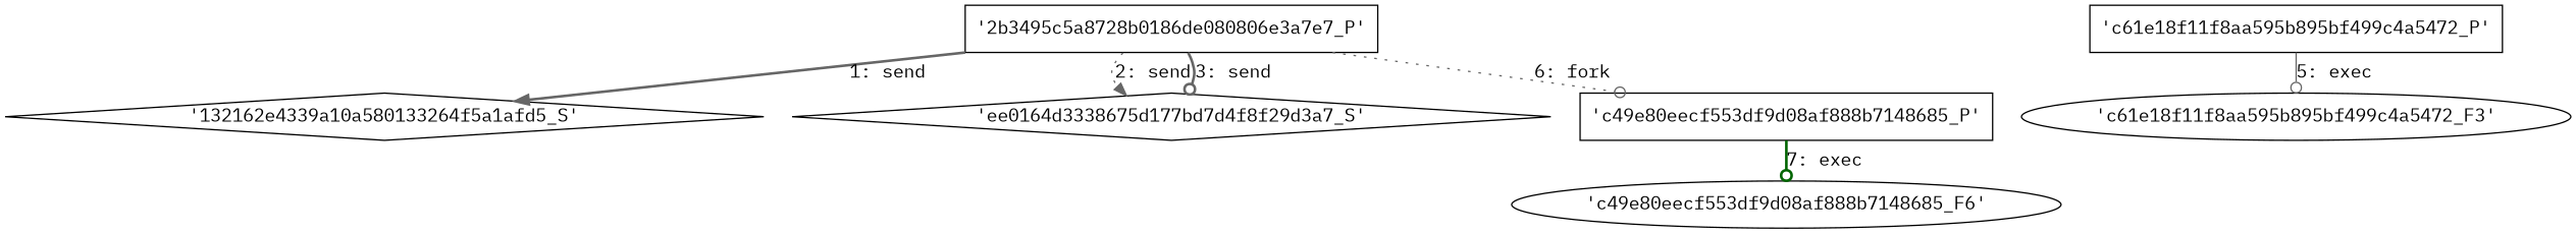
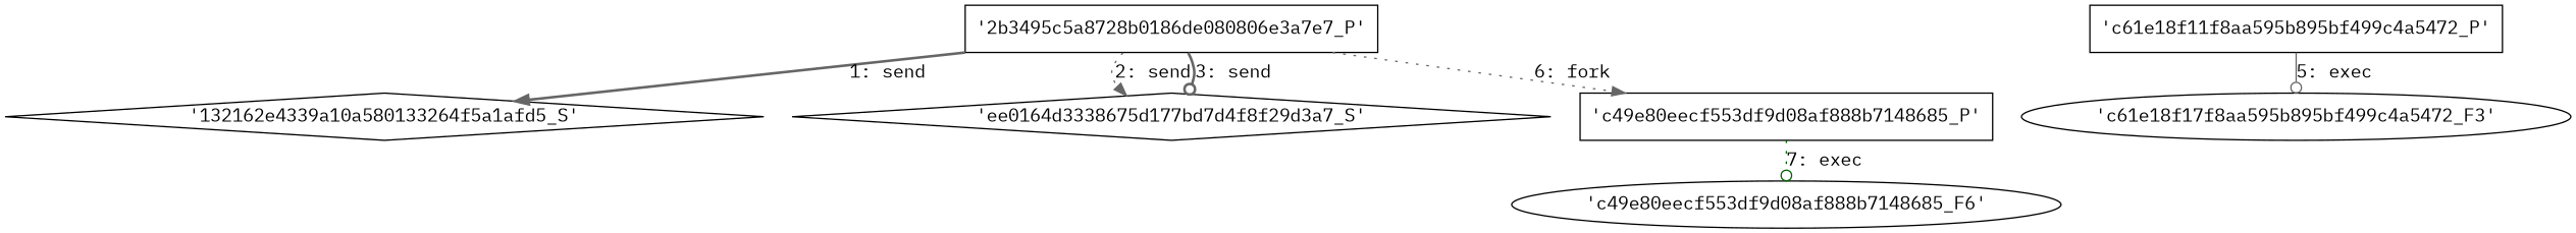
  digraph {
    engine=neato
    fixedsize=false
    fontname="IBM Plex Mono"
    fontsize=10
    nodesep=0.3
    rankdir=TB
    ranksep=0
    splines=true
    node [fontname="IBM Plex Mono" node_type=Process shape=box]
    edge [arrowhead=normal color=gray40 fontname="IBM Plex Mono" style=dotted]
    "'132162e4339a10a580133264f5a1afd5_S'" [node_type=Socket shape=diamond]
    "'2b3495c5a8728b0186de080806e3a7e7_P'"
    "'ee0164d3338675d177bd7d4f8f29d3a7_S'" [node_type=Socket shape=diamond]
    "'c49e80eecf553df9d08af888b7148685_P'"
-   "'c61e18f11f8aa595b895bf499c4a5472_F3'" [node_type=File shape=ellipse]
+   "'c61e18f11f8aa595b895bf499c4a5472_F3'" [node_type=File shape=ellipse label="'c61e18f17f8aa595b895bf499c4a5472_F3'"]
    "'c61e18f11f8aa595b895bf499c4a5472_P'"
    n7 [label="'c49e80eecf553df9d08af888b7148685_F6'" node_type=File shape=ellipse]
    "'2b3495c5a8728b0186de080806e3a7e7_P'" -> "'132162e4339a10a580133264f5a1afd5_S'" [label="1: send" style=bold]
    "'2b3495c5a8728b0186de080806e3a7e7_P'" -> "'ee0164d3338675d177bd7d4f8f29d3a7_S'" [label="2: send"]
    "'2b3495c5a8728b0186de080806e3a7e7_P'" -> "'ee0164d3338675d177bd7d4f8f29d3a7_S'" [arrowhead=odot label="3: send" style=bold]
-   "'2b3495c5a8728b0186de080806e3a7e7_P'" -> "'c49e80eecf553df9d08af888b7148685_P'" [arrowhead=odot label="6: fork"]
-   "'c49e80eecf553df9d08af888b7148685_P'" -> n7 [arrowhead=odot color=darkgreen label="7: exec" style=bold]
+   "'2b3495c5a8728b0186de080806e3a7e7_P'" -> "'c49e80eecf553df9d08af888b7148685_P'" [label="6: fork"]
+   "'c49e80eecf553df9d08af888b7148685_P'" -> n7 [arrowhead=odot color=darkgreen label="7: exec"]
    "'c61e18f11f8aa595b895bf499c4a5472_P'" -> "'c61e18f11f8aa595b895bf499c4a5472_F3'" [arrowhead=odot label="5: exec" style=solid]
  }
